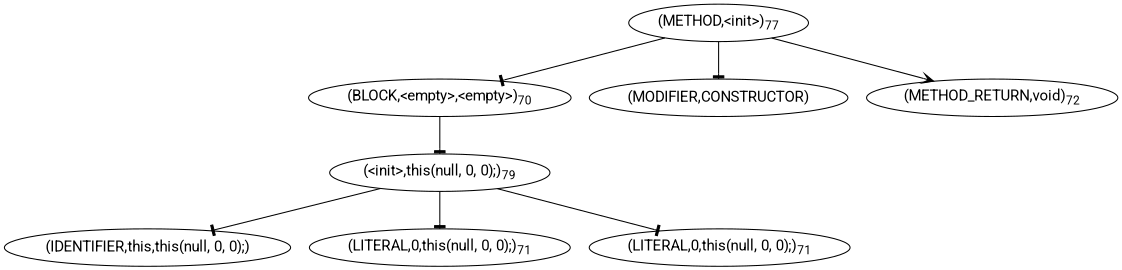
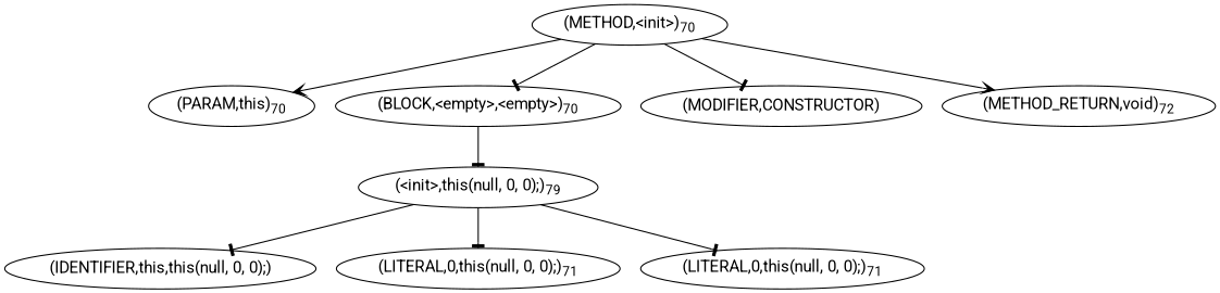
  digraph {
    fontname=Roboto
    node [fontname=Roboto]
    edge [arrowhead=tee fontname=Roboto]
-   n1 [label=<(METHOD,&lt;init&gt;)<SUB>77</SUB>>]
+   n1 [label=<(METHOD,&lt;init&gt;)<SUB>70</SUB>>]
+   n2 [label=<(PARAM,this)<SUB>70</SUB>>]
    n3 [label=<(BLOCK,&lt;empty&gt;,&lt;empty&gt;)<SUB>70</SUB>>]
    n4 [label=<(MODIFIER,CONSTRUCTOR)>]
    n5 [label=<(METHOD_RETURN,void)<SUB>72</SUB>>]
    n6 [label=<(&lt;init&gt;,this(null, 0, 0);)<SUB>79</SUB>>]
    n7 [label=<(IDENTIFIER,this,this(null, 0, 0);)>]
    n8 [label=<(LITERAL,0,this(null, 0, 0);)<SUB>71</SUB>>]
    n9 [label=<(LITERAL,0,this(null, 0, 0);)<SUB>71</SUB>>]
+   n1 -> n2 [arrowhead=vee]
    n1 -> n3
    n1 -> n4
    n1 -> n5 [arrowhead=vee]
    n3 -> n6
    n6 -> n7
    n6 -> n8
    n6 -> n9
  }
